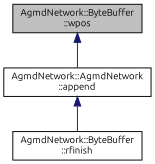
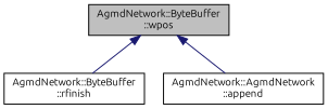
  digraph {
    fontname=Ubuntu
    rankdir=TB
    node [color=black fillcolor=white fontname=Ubuntu fontsize=10 shape=record style=filled]
    edge [color=midnightblue dir=back fontname=Ubuntu fontsize=10 labelfontname=Helvetica labelfontsize=10 style=solid]
    n1 [fillcolor=grey75 fontcolor=black height=0.2 label="AgmdNetwork::ByteBuffer\l::wpos" width=0.4]
    n2 [height=0.2 label="AgmdNetwork::ByteBuffer\l::rfinish" width=0.4]
    n3 [height=0.2 label="AgmdNetwork::AgmdNetwork\l::append" width=0.4]
-   n3 -> n2
+   n1 -> n2
    n1 -> n3
  }
